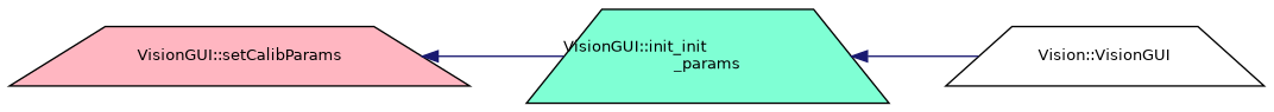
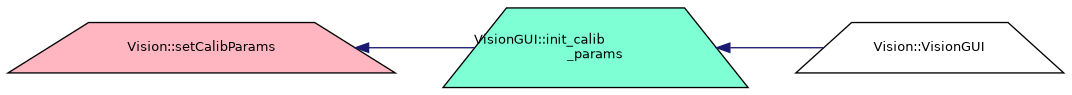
  digraph {
    rankdir=LR
    node [color=black fontname=Helvetica fontsize=10 shape=trapezium style=filled]
    edge [color=midnightblue dir=back fontname=Helvetica fontsize=10 labelfontname=Helvetica labelfontsize=10 style=solid]
-   n1 [fillcolor=lightpink fontcolor=black height=0.2 label="VisionGUI::setCalibParams" width=0.4]
-   n2 [fillcolor=aquamarine height=0.2 label="VisionGUI::init_init\l_params" width=0.4]
+   n1 [fillcolor=lightpink fontcolor=black height=0.2 label="Vision::setCalibParams" width=0.4]
+   n2 [fillcolor=aquamarine height=0.2 label="VisionGUI::init_calib\l_params" width=0.4]
    n3 [fillcolor=white height=0.2 label="Vision::VisionGUI" width=0.4]
    n1 -> n2
    n2 -> n3
  }
